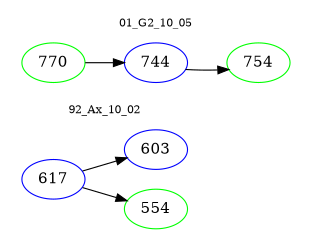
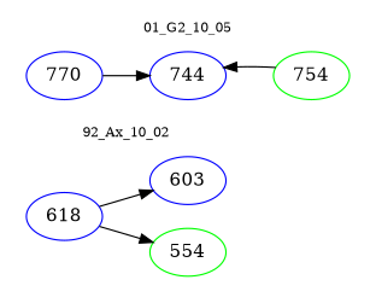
  digraph {
    rankdir=LR
    node [color=blue]
    edge [color=black]
-   n1 [label=617]
+   n1 [label=618]
    n2 [color=green label=554]
    n3 [label=603]
    n4 [label=744]
-   n5 [color=green label=770]
+   n5 [label=770]
    n6 [color=green label=754]
    subgraph cluster_1 {
      color=white
      fontsize=10
      label="92_Ax_10_02"
      n1
      n2
      n3
    }
    subgraph cluster_2 {
      color=white
      fontsize=10
      label="01_G2_10_05"
      n4
      n5
      n6
    }
    n1 -> n2
    n1 -> n3
-   n4 -> n6
+   n6 -> n4
    n5 -> n4
  }
